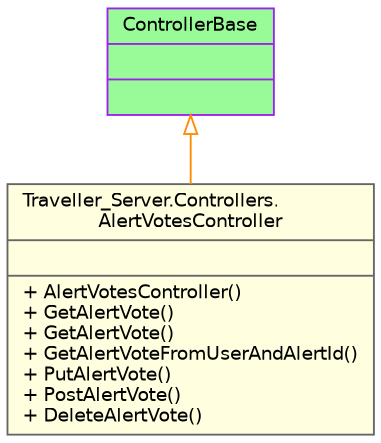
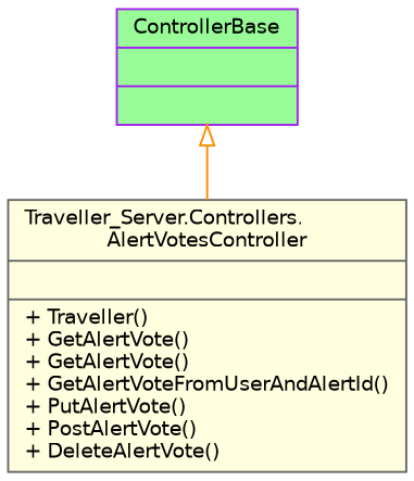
  digraph {
    node [fontname=Helvetica fontsize=10 shape=record style=filled]
-   n1 [color=gray40 fillcolor=lightyellow fontcolor=black height=0.2 label="{Traveller_Server.Controllers.\lAlertVotesController\n||+ AlertVotesController()\l+ GetAlertVote()\l+ GetAlertVote()\l+ GetAlertVoteFromUserAndAlertId()\l+ PutAlertVote()\l+ PostAlertVote()\l+ DeleteAlertVote()\l}" width=0.4]
+   n1 [color=gray40 fillcolor=lightyellow fontcolor=black height=0.2 label="{Traveller_Server.Controllers.\lAlertVotesController\n||+ Traveller()\l+ GetAlertVote()\l+ GetAlertVote()\l+ GetAlertVoteFromUserAndAlertId()\l+ PutAlertVote()\l+ PostAlertVote()\l+ DeleteAlertVote()\l}" width=0.4]
    n2 [color=purple fillcolor=palegreen height=0.2 label="{ControllerBase\n||}" width=0.4]
    n2 -> n1 [arrowtail=onormal color=darkorange dir=back fontname=Helvetica fontsize=10 labelfontname=Helvetica labelfontsize=10 style=solid]
  }
